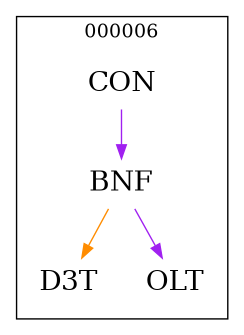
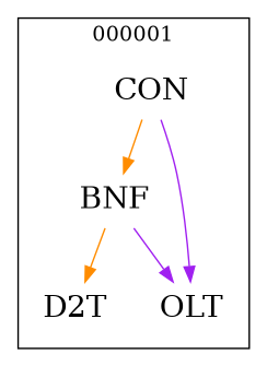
  strict digraph {
    node [fontsize=20 shape=plaintext]
    edge [color=darkorange]
    n1 [label=CON]
    n2 [label=BNF]
-   n3 [label=D3T]
+   n3 [label=D2T]
    n4 [label=OLT]
    subgraph cluster_1 {
-     label=000006
+     label=000001
      labeldoc=t
      n1
      n2
      n3
      n4
    }
-   n1 -> n2 [color=purple]
+   n1 -> n2
+   n1 -> n4 [color=purple]
    n2 -> n3
    n2 -> n4 [color=purple]
  }
